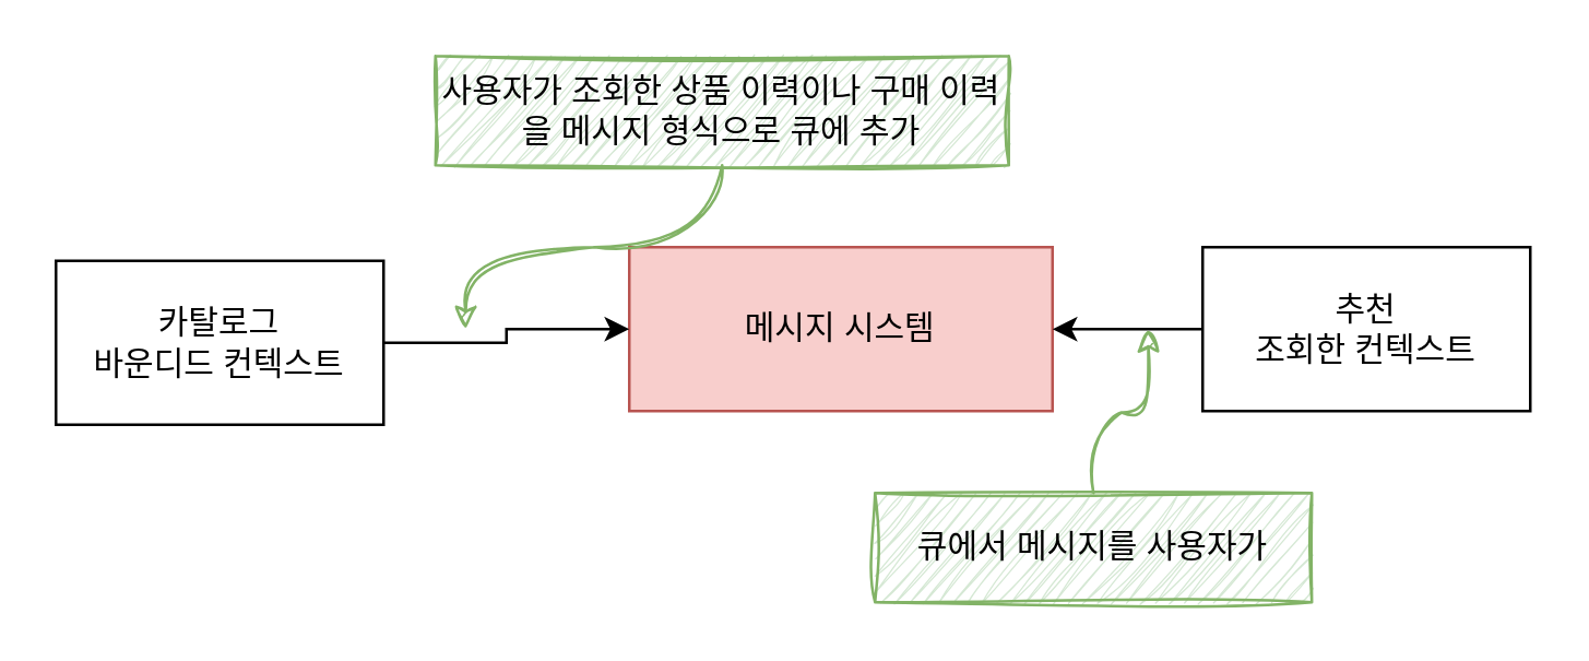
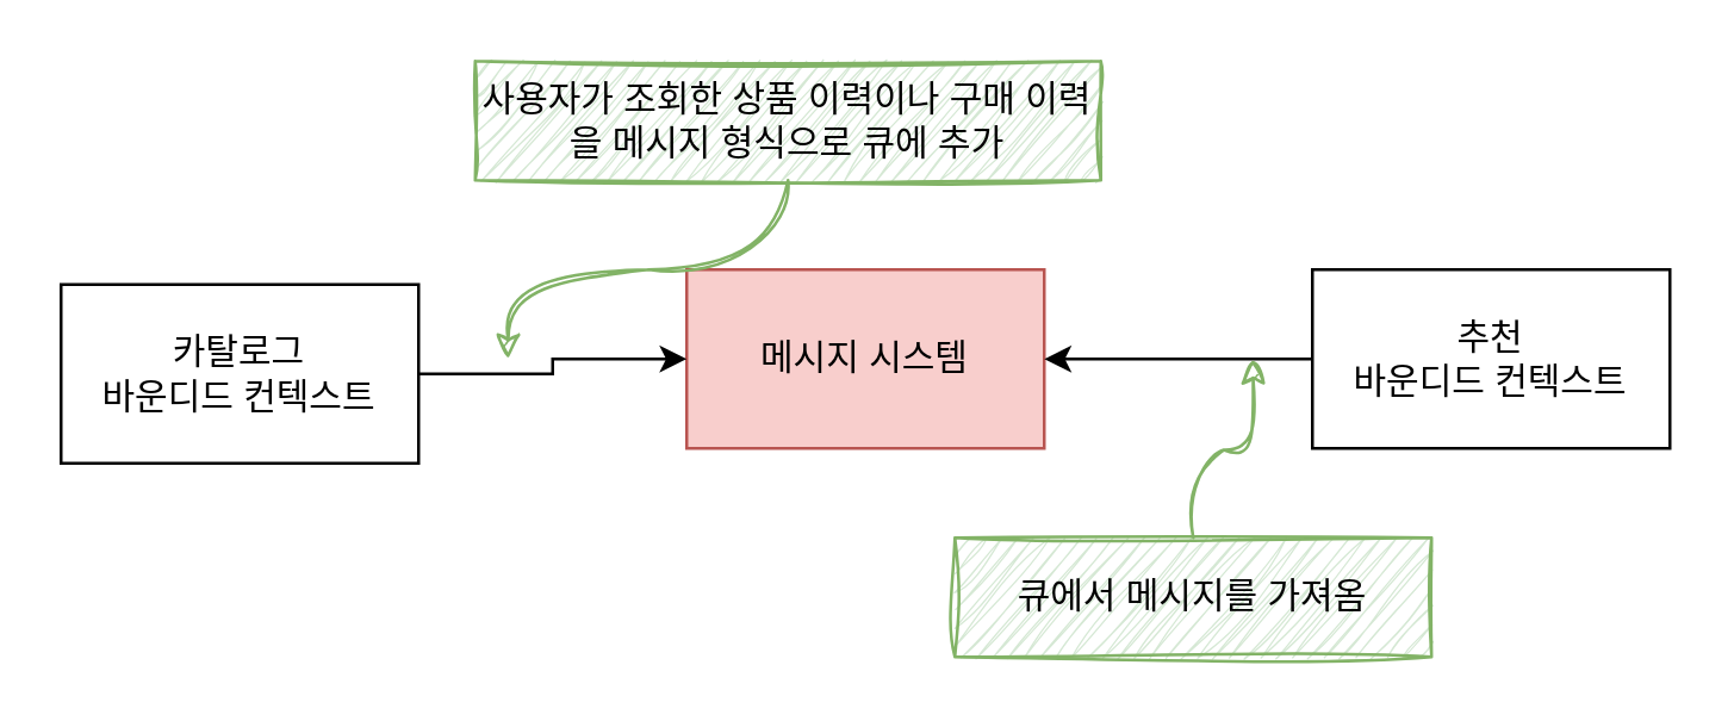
  <mxCell id="0" />
  <mxCell id="1" parent="0" />
- <mxCell id="2" value="메시지 시스템" style="rounded=0;whiteSpace=wrap;html=1;fillColor=#f8cecc;strokeColor=#b85450;" vertex="1" parent="1"><mxGeometry x="230" y="90" width="155" height="60" as="geometry" /></mxCell>
+ <mxCell id="2" value="메시지 시스템" style="rounded=0;whiteSpace=wrap;html=1;fillColor=#f8cecc;strokeColor=#b85450;" vertex="1" parent="1"><mxGeometry x="230" y="90" width="120" height="60" as="geometry" /></mxCell>
  <mxCell id="3" style="edgeStyle=orthogonalEdgeStyle;rounded=0;orthogonalLoop=1;jettySize=auto;html=1;" edge="1" parent="1" source="4" target="2"><mxGeometry relative="1" as="geometry" /></mxCell>
  <mxCell id="4" value="카탈로그&lt;div&gt;바운디드 컨텍스트&lt;/div&gt;" style="rounded=0;whiteSpace=wrap;html=1;" vertex="1" parent="1"><mxGeometry x="20" y="95" width="120" height="60" as="geometry" /></mxCell>
  <mxCell id="5" style="edgeStyle=orthogonalEdgeStyle;rounded=0;orthogonalLoop=1;jettySize=auto;html=1;entryX=1;entryY=0.5;entryDx=0;entryDy=0;" edge="1" parent="1" source="6" target="2"><mxGeometry relative="1" as="geometry" /></mxCell>
- <mxCell id="6" value="추천&lt;div&gt;조회한 컨텍스트&lt;/div&gt;" style="rounded=0;whiteSpace=wrap;html=1;" vertex="1" parent="1"><mxGeometry x="440" y="90" width="120" height="60" as="geometry" /></mxCell>
+ <mxCell id="6" value="추천&lt;div&gt;바운디드 컨텍스트&lt;/div&gt;" style="rounded=0;whiteSpace=wrap;html=1;" vertex="1" parent="1"><mxGeometry x="440" y="90" width="120" height="60" as="geometry" /></mxCell>
  <mxCell id="7" style="edgeStyle=orthogonalEdgeStyle;rounded=0;orthogonalLoop=1;jettySize=auto;html=1;curved=1;fillColor=#d5e8d4;strokeColor=#82b366;sketch=1;curveFitting=1;jiggle=2;" edge="1" parent="1" source="8"><mxGeometry relative="1" as="geometry"><mxPoint x="170" y="120" as="targetPoint" /></mxGeometry></mxCell>
  <mxCell id="8" value="사용자가 조회한 상품 이력이나 구매 이력을 메시지 형식으로 큐에 추가" style="text;html=1;align=center;verticalAlign=middle;whiteSpace=wrap;rounded=0;fillColor=#d5e8d4;strokeColor=#82b366;sketch=1;curveFitting=1;jiggle=2;" vertex="1" parent="1"><mxGeometry x="159" y="20" width="210" height="40" as="geometry" /></mxCell>
  <mxCell id="9" style="edgeStyle=orthogonalEdgeStyle;rounded=0;orthogonalLoop=1;jettySize=auto;html=1;curved=1;fillColor=#d5e8d4;strokeColor=#82b366;sketch=1;curveFitting=1;jiggle=2;" edge="1" parent="1" source="10"><mxGeometry relative="1" as="geometry"><mxPoint x="420" y="120" as="targetPoint" /></mxGeometry></mxCell>
- <mxCell id="10" value="큐에서 메시지를 사용자가" style="text;html=1;align=center;verticalAlign=middle;whiteSpace=wrap;rounded=0;fillColor=#d5e8d4;strokeColor=#82b366;sketch=1;curveFitting=1;jiggle=2;" vertex="1" parent="1"><mxGeometry x="320" y="180" width="160" height="40" as="geometry" /></mxCell>
+ <mxCell id="10" value="큐에서 메시지를 가져옴" style="text;html=1;align=center;verticalAlign=middle;whiteSpace=wrap;rounded=0;fillColor=#d5e8d4;strokeColor=#82b366;sketch=1;curveFitting=1;jiggle=2;" vertex="1" parent="1"><mxGeometry x="320" y="180" width="160" height="40" as="geometry" /></mxCell>
